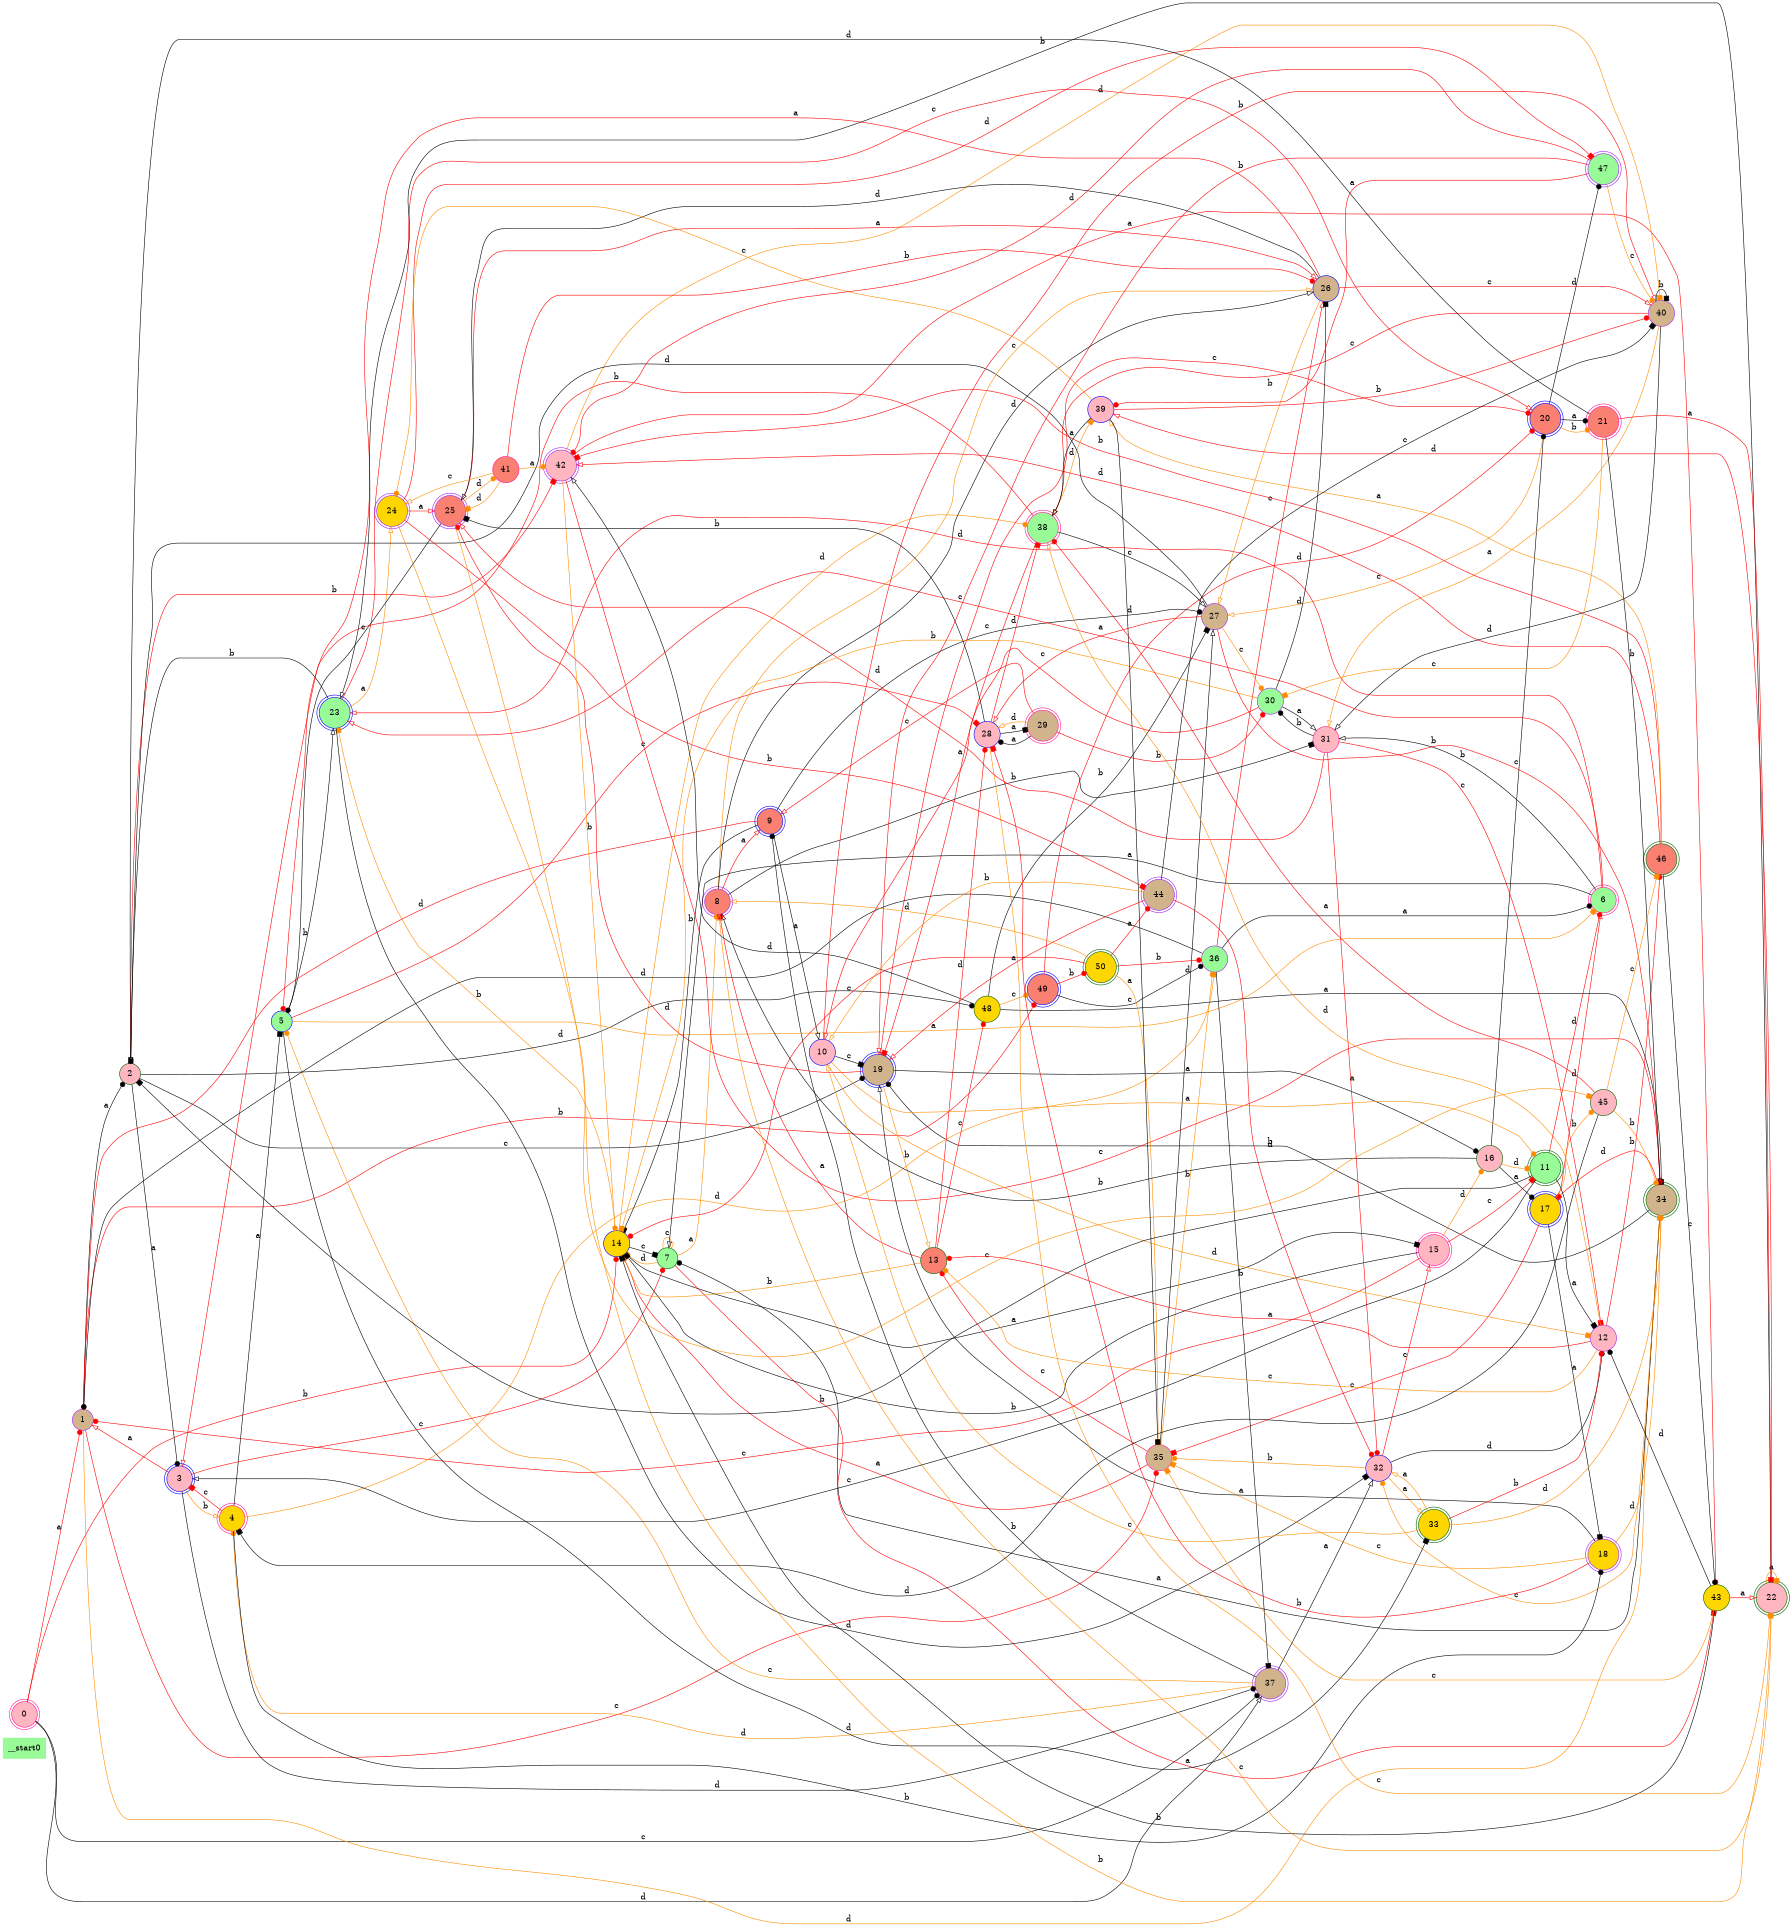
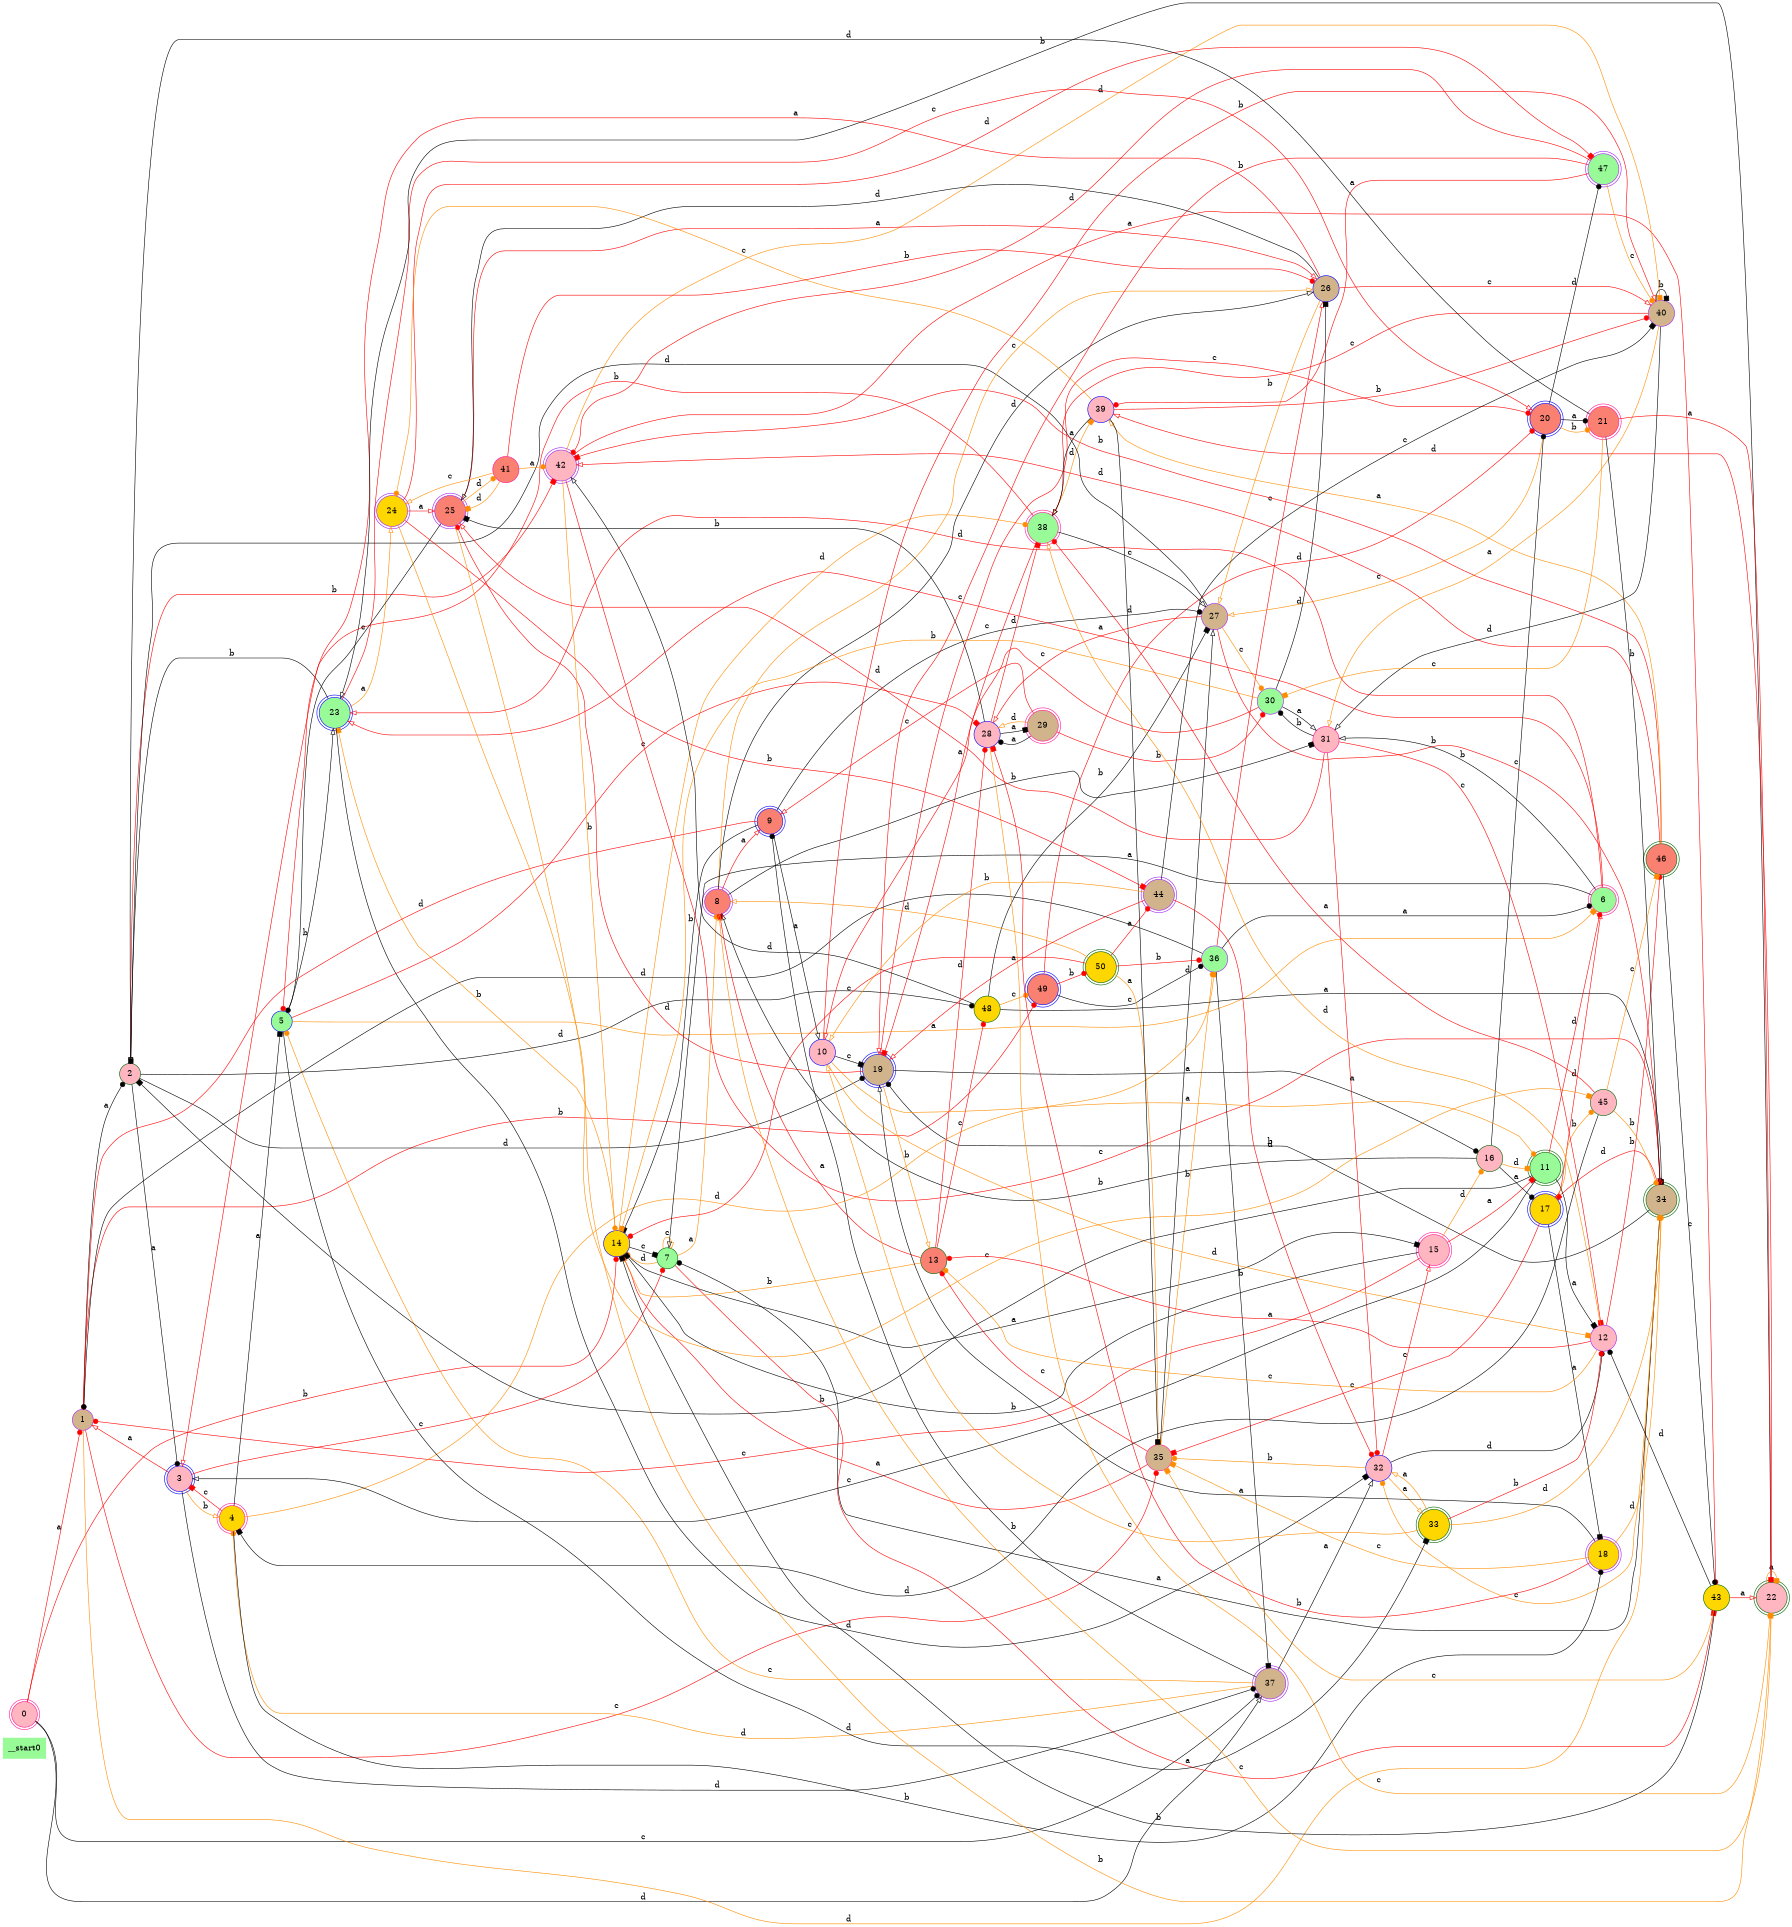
  digraph {
    rankdir=LR
    node [color=darkgreen fillcolor=lightpink shape=doublecircle style="rounded,filled"]
    edge [arrowhead=dot color=red]
    __start0 [fillcolor=palegreen shape=none style=filled]
    n2 [color=deeppink label=0]
    n3 [color=purple fillcolor=tan label=1 shape=circle style=filled]
    n4 [color=blue fillcolor=gold label=14 shape=circle style=filled]
    n5 [color=purple fillcolor=tan label=37]
    n6 [label=2 shape=circle style=filled]
    n7 [fillcolor=tan label=34]
    n8 [color=deeppink fillcolor=tan label=35 shape=circle style=filled]
    n9 [color=blue fillcolor=salmon label=49]
    n10 [fillcolor=palegreen label=7 shape=circle style=filled]
    n11 [color=blue fillcolor=palegreen label=23]
    n12 [color=deeppink fillcolor=palegreen label=38]
    n13 [color=deeppink label=15]
    n14 [color=deeppink fillcolor=gold label=4]
    n15 [color=blue fillcolor=palegreen label=5 shape=circle style=filled]
    n16 [color=blue fillcolor=salmon label=9]
    n17 [color=blue label=32 shape=circle style=filled]
    n18 [color=blue label=3]
    n19 [color=blue fillcolor=tan label=19]
    n20 [color=purple label=42]
    n21 [fillcolor=gold label=48 shape=circle style=filled]
    n22 [color=blue fillcolor=gold label=17]
    n23 [color=purple fillcolor=palegreen label=36 shape=circle style=filled]
    n24 [color=purple fillcolor=tan label=27 shape=circle style=filled]
    n25 [fillcolor=salmon label=13 shape=circle style=filled]
    n26 [color=blue fillcolor=salmon label=20]
    n27 [fillcolor=gold label=50]
    n28 [label=16 shape=circle style=filled]
    n29 [color=purple fillcolor=salmon label=25]
    n30 [fillcolor=gold label=43 shape=circle style=filled]
    n31 [color=purple fillcolor=tan label=40 shape=circle style=filled]
    n32 [color=purple fillcolor=gold label=18]
    n33 [color=purple fillcolor=salmon label=8]
    n34 [color=deeppink fillcolor=palegreen label=6]
    n35 [color=blue label=28 shape=circle style=filled]
    n36 [fillcolor=gold label=33]
    n37 [color=blue fillcolor=tan label=26 shape=circle style=filled]
    n38 [color=deeppink label=31 shape=circle style=filled]
    n39 [color=purple fillcolor=gold label=24]
    n40 [label=22]
    n41 [color=deeppink fillcolor=tan label=29]
    n42 [color=blue label=10 shape=circle style=filled]
    n43 [color=purple label=12 shape=circle style=filled]
    n44 [color=purple fillcolor=palegreen label=30 shape=circle style=filled]
    n45 [fillcolor=palegreen label=11]
    n46 [fillcolor=salmon label=46]
    n47 [color=blue label=39 shape=circle style=filled]
    n48 [label=45 shape=circle style=filled]
    n49 [color=deeppink fillcolor=salmon label=21]
    n50 [color=purple fillcolor=palegreen label=47]
    n51 [color=deeppink fillcolor=salmon label=41 shape=circle style=filled]
    n52 [color=purple fillcolor=tan label=44]
    n2 -> n3 [label=a]
    n2 -> n4 [label=b]
    n2 -> n5 [color=black label=c]
    n2 -> n5 [arrowhead=onormal color=black label=d]
    n3 -> n6 [color=black label=a]
    n3 -> n7 [arrowhead=box color=darkorange label=d]
    n3 -> n8 [label=c]
    n3 -> n9 [label=b]
    n4 -> n10 [arrowhead=box color=black label=c]
    n4 -> n11 [arrowhead=box color=darkorange label=b]
    n4 -> n12 [color=darkorange label=d]
    n4 -> n13 [arrowhead=box color=black label=a]
    n5 -> n14 [color=darkorange label=d]
    n5 -> n15 [color=darkorange label=c]
    n5 -> n16 [color=black label=b]
    n5 -> n17 [arrowhead=onormal color=black label=a]
    n6 -> n18 [color=black label=a]
-   n6 -> n19 [color=black label=c]
+   n6 -> n19 [color=black label=d]
    n6 -> n20 [arrowhead=box label=b]
    n6 -> n21 [color=black label=d]
    n7 -> n10 [color=black label=a]
    n7 -> n17 [color=darkorange label=c]
    n7 -> n19 [color=black label=b]
    n7 -> n22 [arrowhead=box label=d]
    n8 -> n4 [label=a]
    n8 -> n23 [color=darkorange label=b]
    n8 -> n24 [arrowhead=onormal color=black label=d]
    n8 -> n25 [label=c]
    n9 -> n23 [color=black label=c]
    n9 -> n26 [label=d]
    n9 -> n27 [label=b]
    n10 -> n4 [color=darkorange label=d]
    n10 -> n10 [arrowhead=onormal color=darkorange label=c]
    n10 -> n30 [arrowhead=box label=a]
    n10 -> n33 [color=darkorange label=a]
    n11 -> n6 [arrowhead=box color=black label=b]
    n11 -> n17 [arrowhead=box color=black label=d]
    n11 -> n26 [arrowhead=onormal label=c]
    n11 -> n39 [arrowhead=onormal color=darkorange label=a]
    n12 -> n18 [arrowhead=onormal label=b]
    n12 -> n19 [arrowhead=box label=a]
    n12 -> n24 [arrowhead=onormal color=black label=c]
    n12 -> n47 [arrowhead=box color=darkorange label=d]
    n13 -> n3 [label=c]
    n13 -> n4 [arrowhead=box color=black label=b]
    n13 -> n28 [color=darkorange label=d]
-   n13 -> n45 [arrowhead=box label=c]
+   n13 -> n45 [arrowhead=box label=a]
    n14 -> n15 [arrowhead=box color=black label=a]
    n14 -> n18 [arrowhead=box label=c]
    n14 -> n23 [arrowhead=box color=darkorange label=d]
    n14 -> n32 [color=black label=b]
    n15 -> n11 [arrowhead=onormal color=black label=b]
    n15 -> n34 [arrowhead=box color=darkorange label=a]
    n15 -> n35 [arrowhead=box label=c]
    n15 -> n36 [arrowhead=box color=black label=d]
    n16 -> n3 [label=d]
    n16 -> n4 [arrowhead=box color=black label=b]
    n16 -> n24 [color=black label=c]
    n16 -> n42 [arrowhead=onormal color=black label=a]
    n17 -> n8 [color=darkorange label=b]
    n17 -> n13 [arrowhead=onormal label=c]
    n17 -> n36 [arrowhead=onormal color=darkorange label=a]
    n17 -> n43 [color=black label=d]
    n18 -> n3 [arrowhead=onormal label=a]
    n18 -> n5 [color=black label=d]
    n18 -> n10 [label=c]
    n18 -> n14 [arrowhead=onormal color=darkorange label=b]
    n19 -> n25 [arrowhead=onormal color=darkorange label=b]
    n19 -> n26 [label=c]
    n19 -> n28 [color=black label=a]
    n19 -> n29 [label=d]
    n20 -> n4 [color=darkorange label=b]
    n20 -> n7 [arrowhead=box label=c]
    n20 -> n30 [label=a]
    n20 -> n31 [arrowhead=box color=darkorange label=d]
    n21 -> n7 [arrowhead=box color=black label=a]
    n21 -> n9 [color=darkorange label=c]
    n21 -> n20 [arrowhead=onormal color=black label=d]
    n21 -> n24 [arrowhead=box color=black label=b]
    n22 -> n8 [arrowhead=box label=c]
    n22 -> n32 [arrowhead=box color=black label=a]
    n22 -> n34 [arrowhead=onormal label=d]
    n22 -> n48 [color=darkorange label=b]
    n23 -> n3 [color=black label=d]
    n23 -> n5 [arrowhead=box color=black label=b]
    n23 -> n34 [color=black label=a]
    n23 -> n37 [arrowhead=onormal label=c]
    n24 -> n6 [arrowhead=onormal color=black label=d]
    n24 -> n7 [label=b]
    n24 -> n35 [arrowhead=onormal label=a]
    n24 -> n44 [color=darkorange label=c]
    n25 -> n4 [arrowhead=onormal color=darkorange label=b]
    n25 -> n21 [label=c]
    n25 -> n33 [arrowhead=box label=a]
    n25 -> n35 [label=d]
    n26 -> n24 [arrowhead=onormal color=darkorange label=c]
    n26 -> n49 [color=black label=a]
    n26 -> n49 [color=darkorange label=b]
    n26 -> n50 [color=black label=d]
    n27 -> n4 [label=c]
    n27 -> n8 [arrowhead=box color=darkorange label=a]
    n27 -> n23 [label=b]
    n27 -> n33 [arrowhead=onormal color=darkorange label=d]
    n27 -> n52 [label=a]
    n28 -> n22 [color=black label=a]
    n28 -> n26 [color=black label=c]
    n28 -> n33 [arrowhead=onormal color=black label=b]
    n28 -> n45 [arrowhead=box color=darkorange label=d]
    n29 -> n15 [color=black label=c]
    n29 -> n37 [arrowhead=onormal label=a]
    n29 -> n40 [arrowhead=box color=darkorange label=b]
    n29 -> n51 [color=darkorange label=d]
    n30 -> n4 [arrowhead=box color=black label=b]
    n30 -> n8 [arrowhead=box color=darkorange label=c]
    n30 -> n40 [arrowhead=onormal label=a]
    n30 -> n43 [color=black label=d]
    n31 -> n12 [arrowhead=onormal label=c]
    n31 -> n31 [arrowhead=box color=black label=b]
    n31 -> n38 [arrowhead=onormal color=darkorange label=a]
    n31 -> n38 [arrowhead=onormal color=black label=d]
    n32 -> n7 [color=darkorange label=d]
    n32 -> n8 [arrowhead=box color=darkorange label=c]
    n32 -> n19 [arrowhead=onormal color=black label=a]
    n32 -> n35 [arrowhead=box label=b]
    n33 -> n16 [arrowhead=onormal label=a]
    n33 -> n37 [arrowhead=onormal color=darkorange label=c]
    n33 -> n37 [arrowhead=onormal color=black label=d]
    n33 -> n38 [arrowhead=box color=black label=b]
    n34 -> n10 [arrowhead=onormal color=black label=a]
    n34 -> n11 [arrowhead=onormal label=c]
    n34 -> n11 [arrowhead=onormal label=d]
    n34 -> n38 [arrowhead=onormal color=black label=b]
    n35 -> n12 [arrowhead=box label=d]
    n35 -> n29 [arrowhead=box color=black label=b]
    n35 -> n40 [color=darkorange label=c]
    n35 -> n41 [arrowhead=box color=black label=a]
    n36 -> n7 [color=darkorange label=d]
    n36 -> n17 [arrowhead=onormal color=darkorange label=a]
    n36 -> n42 [arrowhead=onormal color=darkorange label=c]
    n36 -> n43 [label=b]
    n37 -> n15 [label=a]
    n37 -> n24 [arrowhead=onormal color=darkorange label=b]
    n37 -> n29 [arrowhead=onormal color=black label=d]
    n37 -> n31 [arrowhead=onormal label=c]
    n38 -> n17 [label=a]
    n38 -> n29 [arrowhead=onormal label=d]
    n38 -> n43 [arrowhead=box label=c]
    n38 -> n44 [color=black label=b]
    n39 -> n29 [arrowhead=onormal label=a]
    n39 -> n48 [arrowhead=box color=darkorange label=c]
    n39 -> n50 [arrowhead=box label=d]
    n39 -> n52 [arrowhead=box label=b]
    n40 -> n11 [arrowhead=onormal color=black label=b]
    n40 -> n33 [arrowhead=onormal color=darkorange label=c]
    n40 -> n40 [arrowhead=box color=darkorange label=a]
    n40 -> n47 [arrowhead=onormal label=d]
    n41 -> n16 [arrowhead=onormal label=c]
    n41 -> n35 [color=black label=a]
    n41 -> n35 [arrowhead=onormal color=darkorange label=d]
    n41 -> n44 [label=b]
    n42 -> n19 [arrowhead=box color=black label=c]
    n42 -> n31 [arrowhead=onormal label=b]
    n42 -> n43 [arrowhead=box color=darkorange label=d]
    n42 -> n45 [color=darkorange label=a]
    n43 -> n12 [arrowhead=onormal color=darkorange label=d]
    n43 -> n25 [label=a]
    n43 -> n25 [color=darkorange label=c]
    n43 -> n46 [label=b]
    n44 -> n4 [arrowhead=box color=darkorange label=b]
    n44 -> n37 [arrowhead=box color=black label=d]
    n44 -> n38 [arrowhead=onormal color=black label=a]
    n44 -> n42 [arrowhead=onormal label=c]
    n45 -> n6 [arrowhead=box color=black label=b]
    n45 -> n18 [arrowhead=onormal color=black label=c]
    n45 -> n34 [label=d]
    n45 -> n43 [arrowhead=box color=black label=a]
    n46 -> n20 [arrowhead=box label=b]
    n46 -> n20 [arrowhead=onormal label=d]
    n46 -> n30 [color=black label=c]
    n46 -> n47 [arrowhead=onormal color=darkorange label=a]
    n47 -> n8 [arrowhead=box color=black label=d]
    n47 -> n12 [arrowhead=onormal color=black label=a]
    n47 -> n31 [label=b]
    n47 -> n39 [color=darkorange label=c]
    n48 -> n7 [color=darkorange label=b]
    n48 -> n12 [label=a]
    n48 -> n14 [arrowhead=box color=black label=d]
    n48 -> n46 [arrowhead=box color=darkorange label=c]
    n49 -> n6 [arrowhead=onormal color=black label=d]
    n49 -> n7 [arrowhead=onormal color=black label=b]
    n49 -> n40 [arrowhead=box label=a]
    n49 -> n44 [arrowhead=box color=darkorange label=c]
    n50 -> n19 [arrowhead=onormal label=b]
    n50 -> n20 [label=d]
    n50 -> n31 [color=darkorange label=c]
    n50 -> n47 [label=a]
    n51 -> n20 [color=darkorange label=a]
    n51 -> n29 [arrowhead=box color=darkorange label=d]
    n51 -> n37 [label=b]
    n51 -> n39 [arrowhead=onormal color=darkorange label=c]
    n52 -> n17 [label=d]
    n52 -> n19 [arrowhead=onormal label=a]
    n52 -> n31 [arrowhead=box color=black label=c]
    n52 -> n42 [arrowhead=onormal color=darkorange label=b]
  }
